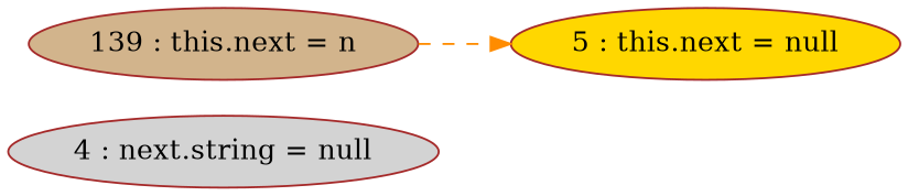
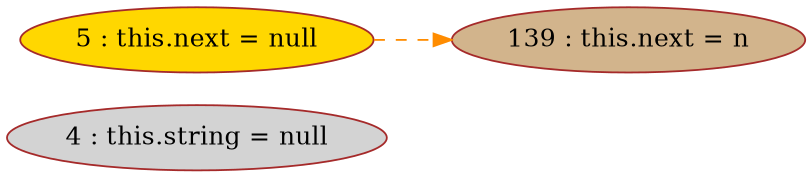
  digraph {
    rankdir=LR
    node [style=filled color=brown]
-   "4 : this.string = null" [fillcolor=lightgrey label="4 : next.string = null"]
+   "4 : this.string = null" [fillcolor=lightgrey]
    "5 : this.next = null" [fillcolor=gold]
    "139 : this.next = n" [fillcolor=tan]
-   "139 : this.next = n" -> "5 : this.next = null" [style=dashed color=darkorange]
+   "5 : this.next = null" -> "139 : this.next = n" [style=dashed color=darkorange]
  }
